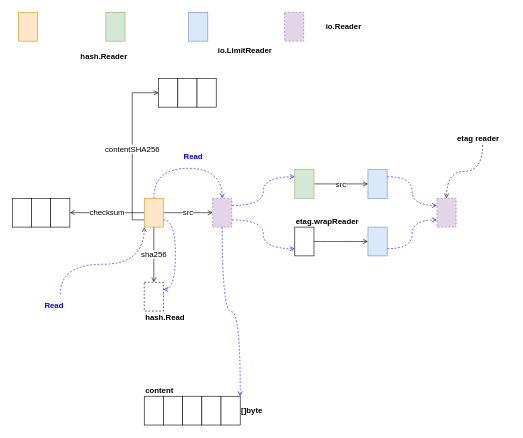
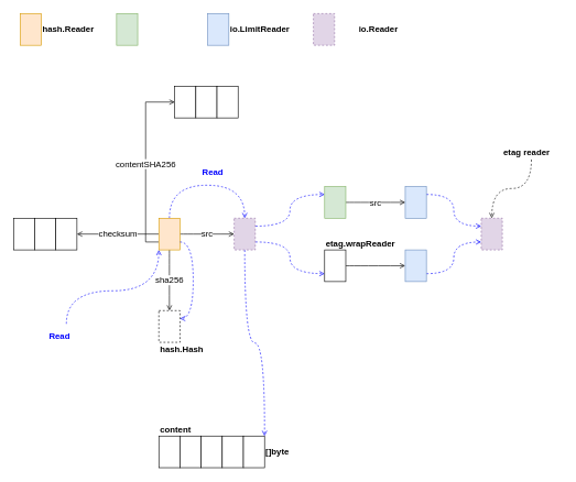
  <mxCell id="0" />
  <mxCell id="1" parent="0" />
  <mxCell id="2" value="" style="rounded=0;whiteSpace=wrap;html=1;strokeColor=#d79b00;fillColor=#ffe6cc;fontSize=16;align=center;" parent="1" vertex="1"><mxGeometry x="30" y="20" width="32" height="48" as="geometry" /></mxCell>
- <mxCell id="3" value="hash.Reader" style="text;html=1;align=left;verticalAlign=middle;resizable=0;points=[];autosize=1;fontSize=13;fontColor=#000000;fontStyle=1;" parent="1" vertex="1"><mxGeometry x="132" y="84" width="90" height="20" as="geometry" /></mxCell>
+ <mxCell id="3" value="hash.Reader" style="text;html=1;align=left;verticalAlign=middle;resizable=0;points=[];autosize=1;fontSize=13;fontColor=#000000;fontStyle=1;" parent="1" vertex="1"><mxGeometry x="62" y="34" width="90" height="20" as="geometry" /></mxCell>
  <mxCell id="4" value="" style="rounded=0;whiteSpace=wrap;html=1;strokeColor=#82b366;fillColor=#d5e8d4;fontSize=16;align=center;" parent="1" vertex="1"><mxGeometry x="176" y="20" width="32" height="48" as="geometry" /></mxCell>
  <mxCell id="5" value="" style="rounded=0;whiteSpace=wrap;html=1;strokeColor=#6c8ebf;fillColor=#dae8fc;fontSize=16;align=center;" parent="1" vertex="1"><mxGeometry x="314" y="20" width="32" height="48" as="geometry" /></mxCell>
- <mxCell id="6" value="io.LimitReader" style="text;html=1;align=left;verticalAlign=middle;resizable=0;points=[];autosize=1;fontSize=13;fontColor=#000000;fontStyle=1;" parent="1" vertex="1"><mxGeometry x="361" y="74" width="110" height="20" as="geometry" /></mxCell>
+ <mxCell id="6" value="io.LimitReader" style="text;html=1;align=left;verticalAlign=middle;resizable=0;points=[];autosize=1;fontSize=13;fontColor=#000000;fontStyle=1;" parent="1" vertex="1"><mxGeometry x="346" y="34" width="110" height="20" as="geometry" /></mxCell>
  <mxCell id="7" value="" style="rounded=0;whiteSpace=wrap;html=1;strokeColor=#9673a6;fillColor=#e1d5e7;fontSize=16;align=center;dashed=1;" parent="1" vertex="1"><mxGeometry x="474" y="20" width="32" height="48" as="geometry" /></mxCell>
  <mxCell id="8" value="io.Reader" style="text;html=1;align=left;verticalAlign=middle;resizable=0;points=[];autosize=1;fontSize=13;fontColor=#000000;fontStyle=1;" parent="1" vertex="1"><mxGeometry x="541" y="34" width="70" height="20" as="geometry" /></mxCell>
  <mxCell id="9" value="src" style="edgeStyle=orthogonalEdgeStyle;curved=1;rounded=0;orthogonalLoop=1;jettySize=auto;html=1;exitX=1;exitY=0.5;exitDx=0;exitDy=0;endArrow=open;endFill=0;strokeColor=#000000;strokeWidth=1;fontSize=13;fontColor=#000000;" parent="1" source="15" target="20" edge="1"><mxGeometry relative="1" as="geometry" /></mxCell>
  <mxCell id="10" value="sha256" style="edgeStyle=orthogonalEdgeStyle;curved=1;rounded=0;orthogonalLoop=1;jettySize=auto;html=1;exitX=0.5;exitY=1;exitDx=0;exitDy=0;entryX=0.5;entryY=0;entryDx=0;entryDy=0;startArrow=none;startFill=0;endArrow=open;endFill=0;strokeColor=#000000;strokeWidth=1;fontSize=13;fontColor=#000000;" parent="1" source="15" target="33" edge="1"><mxGeometry relative="1" as="geometry" /></mxCell>
  <mxCell id="11" value="checksum" style="edgeStyle=orthogonalEdgeStyle;rounded=0;orthogonalLoop=1;jettySize=auto;html=1;exitX=0;exitY=0.5;exitDx=0;exitDy=0;entryX=1;entryY=0.5;entryDx=0;entryDy=0;startArrow=none;startFill=0;endArrow=open;endFill=0;strokeColor=#000000;strokeWidth=1;fontSize=13;fontColor=#000000;" parent="1" source="15" target="40" edge="1"><mxGeometry relative="1" as="geometry" /></mxCell>
  <mxCell id="12" value="contentSHA256" style="edgeStyle=orthogonalEdgeStyle;rounded=0;orthogonalLoop=1;jettySize=auto;html=1;exitX=0;exitY=0.75;exitDx=0;exitDy=0;entryX=0;entryY=0.5;entryDx=0;entryDy=0;startArrow=none;startFill=0;endArrow=open;endFill=0;strokeColor=#000000;strokeWidth=1;fontSize=13;fontColor=#000000;" parent="1" source="15" target="35" edge="1"><mxGeometry relative="1" as="geometry" /></mxCell>
  <mxCell id="13" style="edgeStyle=orthogonalEdgeStyle;rounded=0;orthogonalLoop=1;jettySize=auto;html=1;startArrow=none;startFill=0;endArrow=open;endFill=0;strokeColor=#0000FF;strokeWidth=1;fontSize=13;fontColor=#000000;curved=1;entryX=0;entryY=1;entryDx=0;entryDy=0;dashed=1;" parent="1" target="15" edge="1"><mxGeometry relative="1" as="geometry"><mxPoint x="150" y="480" as="targetPoint" /><mxPoint x="100" y="490" as="sourcePoint" /><Array as="points"><mxPoint x="100" y="440" /><mxPoint x="240" y="440" /></Array></mxGeometry></mxCell>
  <mxCell id="14" style="edgeStyle=orthogonalEdgeStyle;curved=1;rounded=0;orthogonalLoop=1;jettySize=auto;html=1;exitX=0.5;exitY=0;exitDx=0;exitDy=0;entryX=0.5;entryY=0;entryDx=0;entryDy=0;dashed=1;startArrow=none;startFill=0;endArrow=open;endFill=0;strokeColor=#0000FF;strokeWidth=1;fontSize=13;fontColor=#000000;" parent="1" source="15" target="20" edge="1"><mxGeometry relative="1" as="geometry"><Array as="points"><mxPoint x="256" y="280" /><mxPoint x="370" y="280" /></Array></mxGeometry></mxCell>
  <mxCell id="15" value="" style="rounded=0;whiteSpace=wrap;html=1;strokeColor=#d79b00;fillColor=#ffe6cc;fontSize=16;align=center;" parent="1" vertex="1"><mxGeometry x="240" y="330" width="32" height="48" as="geometry" /></mxCell>
  <mxCell id="16" style="edgeStyle=orthogonalEdgeStyle;curved=1;rounded=0;orthogonalLoop=1;jettySize=auto;html=1;exitX=1;exitY=0.25;exitDx=0;exitDy=0;entryX=0;entryY=0.25;entryDx=0;entryDy=0;endArrow=open;endFill=0;strokeColor=#0000FF;strokeWidth=1;fontSize=13;fontColor=#000000;dashed=1;" parent="1" source="20" target="24" edge="1"><mxGeometry relative="1" as="geometry" /></mxCell>
  <mxCell id="17" style="edgeStyle=orthogonalEdgeStyle;curved=1;rounded=0;orthogonalLoop=1;jettySize=auto;html=1;exitX=1;exitY=0.75;exitDx=0;exitDy=0;entryX=0;entryY=0.75;entryDx=0;entryDy=0;endArrow=open;endFill=0;strokeColor=#0000FF;strokeWidth=1;fontSize=13;fontColor=#000000;dashed=1;" parent="1" source="20" target="26" edge="1"><mxGeometry relative="1" as="geometry" /></mxCell>
  <mxCell id="18" style="edgeStyle=orthogonalEdgeStyle;curved=1;rounded=0;orthogonalLoop=1;jettySize=auto;html=1;exitX=0.5;exitY=1;exitDx=0;exitDy=0;entryX=0;entryY=0;entryDx=0;entryDy=0;dashed=1;startArrow=none;startFill=0;endArrow=open;endFill=0;strokeColor=#0000FF;strokeWidth=1;fontSize=13;fontColor=#000000;" parent="1" source="20" edge="1"><mxGeometry relative="1" as="geometry"><mxPoint x="400" y="660" as="targetPoint" /></mxGeometry></mxCell>
  <mxCell id="19" style="edgeStyle=orthogonalEdgeStyle;curved=1;rounded=0;orthogonalLoop=1;jettySize=auto;html=1;exitX=1;exitY=0.75;exitDx=0;exitDy=0;entryX=1;entryY=0.25;entryDx=0;entryDy=0;dashed=1;startArrow=none;startFill=0;endArrow=open;endFill=0;strokeColor=#0000FF;strokeWidth=1;fontSize=13;fontColor=#000000;" parent="1" source="15" target="33" edge="1"><mxGeometry relative="1" as="geometry" /></mxCell>
  <mxCell id="20" value="" style="rounded=0;whiteSpace=wrap;html=1;strokeColor=#9673a6;fillColor=#e1d5e7;fontSize=16;align=center;dashed=1;" parent="1" vertex="1"><mxGeometry x="354" y="330" width="32" height="48" as="geometry" /></mxCell>
  <mxCell id="21" style="edgeStyle=orthogonalEdgeStyle;curved=1;rounded=0;orthogonalLoop=1;jettySize=auto;html=1;exitX=1;exitY=0.25;exitDx=0;exitDy=0;entryX=0;entryY=0.25;entryDx=0;entryDy=0;dashed=1;endArrow=open;endFill=0;strokeColor=#0000FF;strokeWidth=1;fontSize=13;fontColor=#000000;startArrow=none;startFill=0;" parent="1" source="22" target="31" edge="1"><mxGeometry relative="1" as="geometry" /></mxCell>
  <mxCell id="22" value="" style="rounded=0;whiteSpace=wrap;html=1;strokeColor=#6c8ebf;fillColor=#dae8fc;fontSize=16;align=center;" parent="1" vertex="1"><mxGeometry x="613" y="282" width="32" height="48" as="geometry" /></mxCell>
  <mxCell id="23" value="src" style="edgeStyle=orthogonalEdgeStyle;curved=1;rounded=0;orthogonalLoop=1;jettySize=auto;html=1;exitX=1;exitY=0.5;exitDx=0;exitDy=0;entryX=0;entryY=0.5;entryDx=0;entryDy=0;endArrow=open;endFill=0;strokeColor=#000000;strokeWidth=1;fontSize=13;fontColor=#000000;" parent="1" source="24" target="22" edge="1"><mxGeometry relative="1" as="geometry" /></mxCell>
  <mxCell id="24" value="" style="rounded=0;whiteSpace=wrap;html=1;strokeColor=#82b366;fillColor=#d5e8d4;fontSize=16;align=center;" parent="1" vertex="1"><mxGeometry x="491" y="282" width="32" height="48" as="geometry" /></mxCell>
  <mxCell id="25" style="edgeStyle=orthogonalEdgeStyle;curved=1;rounded=0;orthogonalLoop=1;jettySize=auto;html=1;exitX=1;exitY=0.5;exitDx=0;exitDy=0;endArrow=open;endFill=0;strokeColor=#000000;strokeWidth=1;fontSize=13;fontColor=#000000;" parent="1" source="26" target="28" edge="1"><mxGeometry relative="1" as="geometry" /></mxCell>
  <mxCell id="26" value="" style="rounded=0;whiteSpace=wrap;html=1;strokeColor=#000000;fillColor=#ffffff;fontSize=16;align=center;" parent="1" vertex="1"><mxGeometry x="491" y="378" width="32" height="48" as="geometry" /></mxCell>
  <mxCell id="27" style="edgeStyle=orthogonalEdgeStyle;curved=1;rounded=0;orthogonalLoop=1;jettySize=auto;html=1;exitX=1;exitY=0.75;exitDx=0;exitDy=0;entryX=0;entryY=0.75;entryDx=0;entryDy=0;dashed=1;endArrow=open;endFill=0;strokeColor=#0000FF;strokeWidth=1;fontSize=13;fontColor=#000000;startArrow=none;startFill=0;" parent="1" source="28" target="31" edge="1"><mxGeometry relative="1" as="geometry" /></mxCell>
  <mxCell id="28" value="" style="rounded=0;whiteSpace=wrap;html=1;strokeColor=#6c8ebf;fillColor=#dae8fc;fontSize=16;align=center;" parent="1" vertex="1"><mxGeometry x="613" y="378" width="32" height="48" as="geometry" /></mxCell>
  <mxCell id="29" value="etag.wrapReader" style="text;html=1;align=left;verticalAlign=middle;resizable=0;points=[];autosize=1;fontSize=13;fontColor=#000000;fontStyle=1;" parent="1" vertex="1"><mxGeometry x="491" y="358" width="120" height="20" as="geometry" /></mxCell>
  <mxCell id="30" style="edgeStyle=orthogonalEdgeStyle;curved=1;rounded=0;orthogonalLoop=1;jettySize=auto;html=1;dashed=1;endArrow=open;endFill=0;strokeColor=#000000;strokeWidth=1;fontSize=13;fontColor=#000000;entryX=0.5;entryY=0;entryDx=0;entryDy=0;exitX=0.489;exitY=1.05;exitDx=0;exitDy=0;exitPerimeter=0;" parent="1" source="32" target="31" edge="1"><mxGeometry relative="1" as="geometry"><mxPoint x="798" y="240" as="targetPoint" /><mxPoint x="738" y="240" as="sourcePoint" /></mxGeometry></mxCell>
  <mxCell id="31" value="" style="rounded=0;whiteSpace=wrap;html=1;strokeColor=#9673a6;fillColor=#e1d5e7;fontSize=16;align=center;dashed=1;" parent="1" vertex="1"><mxGeometry x="728" y="330" width="32" height="48" as="geometry" /></mxCell>
  <mxCell id="32" value="etag reader" style="text;html=1;align=left;verticalAlign=middle;resizable=0;points=[];autosize=1;fontSize=13;fontColor=#000000;fontStyle=1;" parent="1" vertex="1"><mxGeometry x="760" y="220" width="90" height="20" as="geometry" /></mxCell>
  <mxCell id="33" value="" style="rounded=0;whiteSpace=wrap;html=1;strokeColor=#000000;fillColor=#ffffff;fontSize=16;align=center;dashed=1;" parent="1" vertex="1"><mxGeometry x="240" y="470" width="32" height="48" as="geometry" /></mxCell>
- <mxCell id="34" value="hash.Read" style="text;html=1;align=left;verticalAlign=middle;resizable=0;points=[];autosize=1;fontSize=13;fontColor=#000000;fontStyle=1;" parent="1" vertex="1"><mxGeometry x="240" y="518" width="80" height="20" as="geometry" /></mxCell>
+ <mxCell id="34" value="hash.Hash" style="text;html=1;align=left;verticalAlign=middle;resizable=0;points=[];autosize=1;fontSize=13;fontColor=#000000;fontStyle=1;" parent="1" vertex="1"><mxGeometry x="240" y="518" width="80" height="20" as="geometry" /></mxCell>
  <mxCell id="35" value="" style="rounded=0;whiteSpace=wrap;html=1;strokeColor=#000000;fillColor=#ffffff;fontSize=16;align=center;" parent="1" vertex="1"><mxGeometry x="264" y="130" width="32" height="48" as="geometry" /></mxCell>
  <mxCell id="36" value="" style="rounded=0;whiteSpace=wrap;html=1;strokeColor=#000000;fillColor=#ffffff;fontSize=16;align=center;" parent="1" vertex="1"><mxGeometry x="296" y="130" width="32" height="48" as="geometry" /></mxCell>
  <mxCell id="37" value="" style="rounded=0;whiteSpace=wrap;html=1;strokeColor=#000000;fillColor=#ffffff;fontSize=16;align=center;" parent="1" vertex="1"><mxGeometry x="328" y="130" width="32" height="48" as="geometry" /></mxCell>
  <mxCell id="38" value="" style="rounded=0;whiteSpace=wrap;html=1;strokeColor=#000000;fillColor=#ffffff;fontSize=16;align=center;" parent="1" vertex="1"><mxGeometry x="20" y="330" width="32" height="48" as="geometry" /></mxCell>
  <mxCell id="39" value="" style="rounded=0;whiteSpace=wrap;html=1;strokeColor=#000000;fillColor=#ffffff;fontSize=16;align=center;" parent="1" vertex="1"><mxGeometry x="52" y="330" width="32" height="48" as="geometry" /></mxCell>
  <mxCell id="40" value="" style="rounded=0;whiteSpace=wrap;html=1;strokeColor=#000000;fillColor=#ffffff;fontSize=16;align=center;" parent="1" vertex="1"><mxGeometry x="84" y="330" width="32" height="48" as="geometry" /></mxCell>
  <mxCell id="41" value="" style="rounded=0;whiteSpace=wrap;html=1;strokeColor=#000000;fillColor=#ffffff;fontSize=16;align=center;" parent="1" vertex="1"><mxGeometry x="240" y="660" width="32" height="48" as="geometry" /></mxCell>
  <mxCell id="42" value="" style="rounded=0;whiteSpace=wrap;html=1;strokeColor=#000000;fillColor=#ffffff;fontSize=16;align=center;" parent="1" vertex="1"><mxGeometry x="272" y="660" width="32" height="48" as="geometry" /></mxCell>
  <mxCell id="43" value="" style="rounded=0;whiteSpace=wrap;html=1;strokeColor=#000000;fillColor=#ffffff;fontSize=16;align=center;" parent="1" vertex="1"><mxGeometry x="304" y="660" width="32" height="48" as="geometry" /></mxCell>
  <mxCell id="44" value="" style="rounded=0;whiteSpace=wrap;html=1;strokeColor=#000000;fillColor=#ffffff;fontSize=16;align=center;" parent="1" vertex="1"><mxGeometry x="336" y="660" width="32" height="48" as="geometry" /></mxCell>
  <mxCell id="45" value="" style="rounded=0;whiteSpace=wrap;html=1;strokeColor=#000000;fillColor=#ffffff;fontSize=16;align=center;" parent="1" vertex="1"><mxGeometry x="368" y="660" width="32" height="48" as="geometry" /></mxCell>
  <mxCell id="46" value="[]byte" style="text;html=1;align=left;verticalAlign=middle;resizable=0;points=[];autosize=1;fontSize=13;fontColor=#000000;fontStyle=1;" parent="1" vertex="1"><mxGeometry x="400" y="674" width="50" height="20" as="geometry" /></mxCell>
  <mxCell id="47" value="Read" style="text;html=1;align=left;verticalAlign=middle;resizable=0;points=[];autosize=1;fontSize=13;fontColor=#0000FF;fontStyle=1;" parent="1" vertex="1"><mxGeometry x="72" y="498" width="50" height="20" as="geometry" /></mxCell>
  <mxCell id="48" value="Read" style="text;html=1;align=left;verticalAlign=middle;resizable=0;points=[];autosize=1;fontSize=13;fontColor=#0000FF;fontStyle=1;" parent="1" vertex="1"><mxGeometry x="304" y="250" width="50" height="20" as="geometry" /></mxCell>
  <mxCell id="49" value="content" style="text;html=1;align=left;verticalAlign=middle;resizable=0;points=[];autosize=1;fontSize=13;fontColor=#000000;fontStyle=1;" parent="1" vertex="1"><mxGeometry x="240" y="640" width="60" height="20" as="geometry" /></mxCell>
